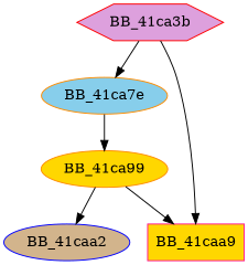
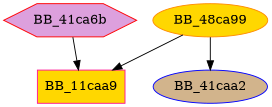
  digraph {
    node [color=darkorange fillcolor=gold shape=ellipse style=filled]
-   BB_41ca6b [color=red fillcolor=plum shape=hexagon label=BB_41ca3b]
-   BB_41ca7e [fillcolor=skyblue]
-   BB_41caa9 [color=deeppink shape=box]
-   BB_41ca99
+   BB_41ca6b [color=red fillcolor=plum shape=hexagon]
+   BB_41caa9 [color=deeppink shape=box label=BB_11caa9]
+   BB_41ca99 [label=BB_48ca99]
    BB_41caa2 [color=blue fillcolor=tan]
-   BB_41ca6b -> BB_41ca7e
    BB_41ca6b -> BB_41caa9
-   BB_41ca7e -> BB_41ca99
    BB_41ca99 -> BB_41caa9
    BB_41ca99 -> BB_41caa2
  }
